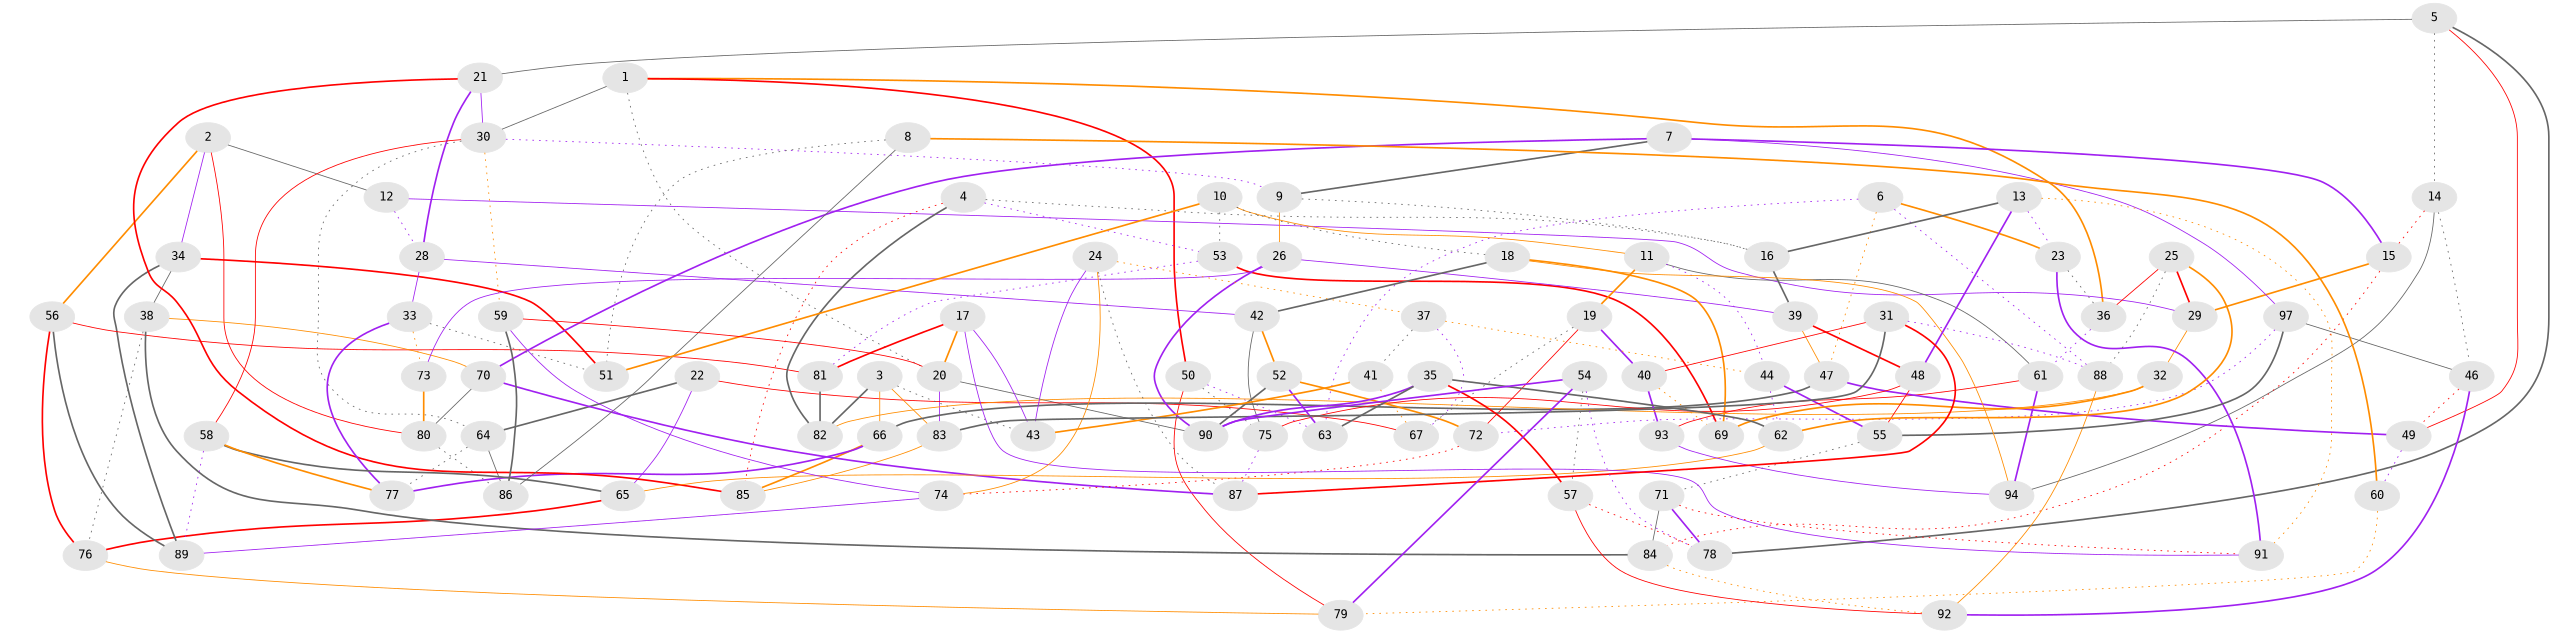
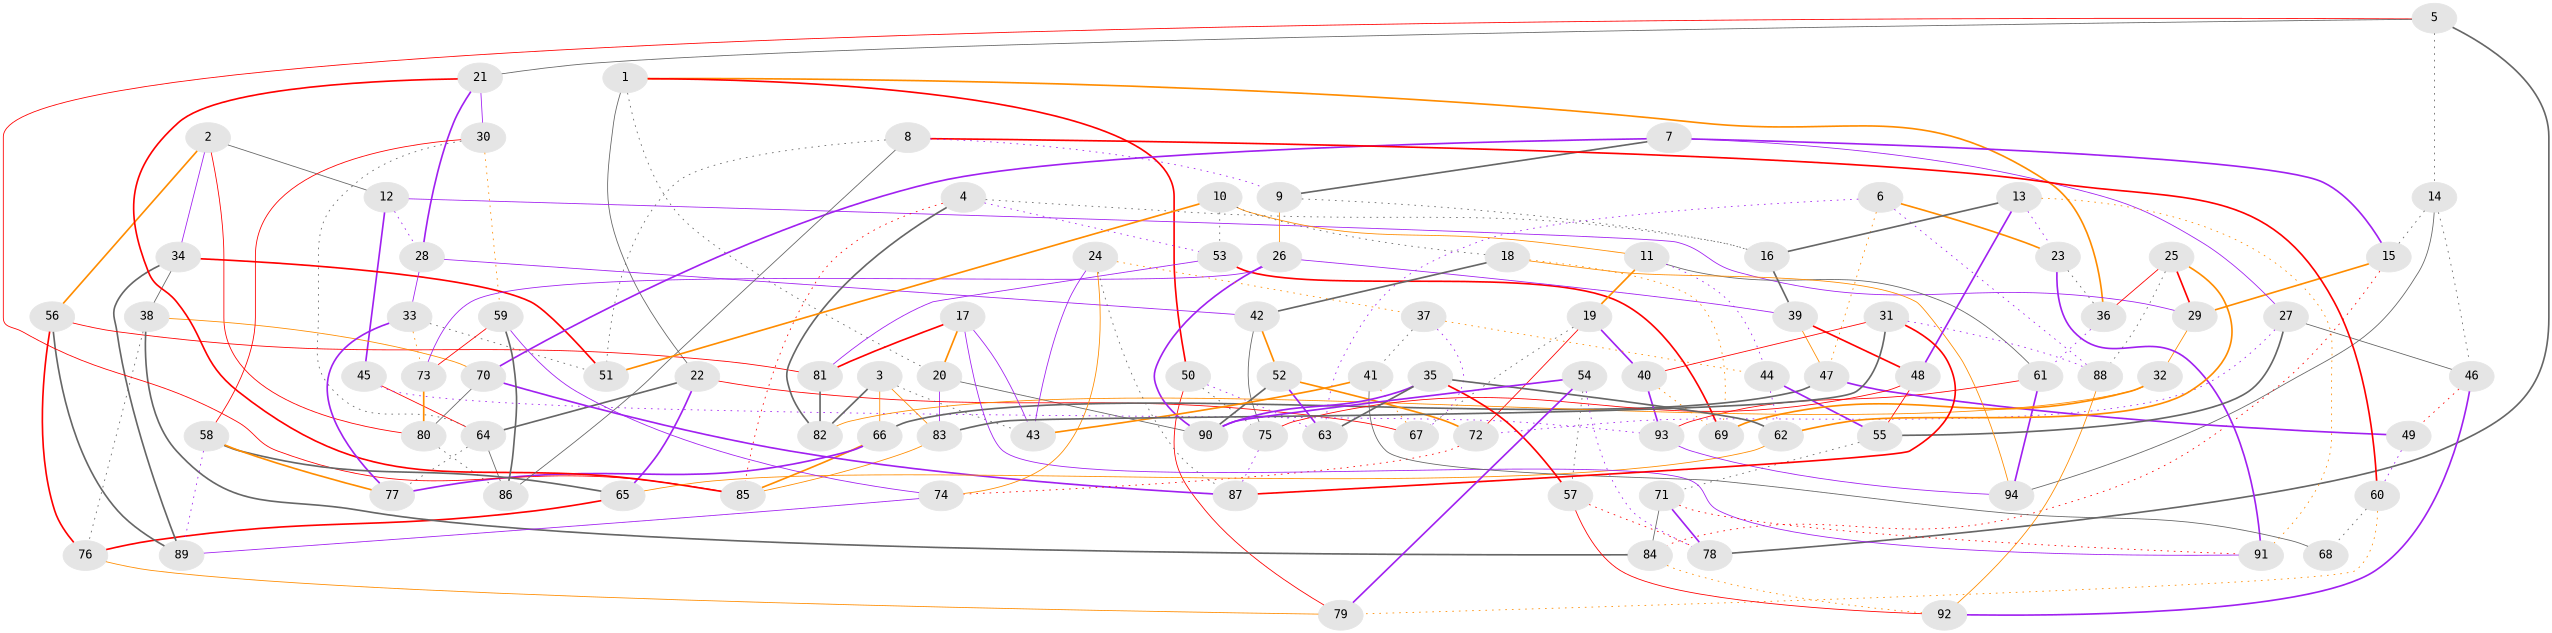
  graph {
    fontname="DejaVu Sans Mono"
    node [color=gray90 fontname="DejaVu Sans Mono" style=filled]
    edge [color=gray40 fontname="DejaVu Sans Mono" style=bold]
    1
    20
    22
    36
    50
    83
    90
    67
    64
    65
    61
    63
    75
    79
    2
    12
    34
    56
    80
    28
    29
+   45
    51
    38
    89
    81
    76
    86
    3
    43
    66
    82
    85
    77
    4
    16
    53
    39
    69
    5
    14
    21
    49
    78
    15
    46
    94
    30
    60
    6
    23
    47
    88
    91
    92
    7
    9
-   27 [label=97]
+   27
    70
    26
    84
    72
    55
    87
    8
+   68
    73
    10
    11
    18
    19
    44
    42
    40
    62
    93
    33
    32
    13
    48
    17
    52
    74
    58
    59
    24
    37
    41
    25
    71
    31
    35
    57
    54
    1 -- 20 [style=dotted]
-   1 -- 30 [style=solid]
+   1 -- 22 [style=solid]
    1 -- 36 [color=darkorange]
    1 -- 50 [color=red]
    20 -- 83 [color=purple style=solid]
    20 -- 90 [style=solid]
    22 -- 67 [color=red style=solid]
    22 -- 64
-   22 -- 65 [color=purple style=solid]
+   22 -- 65 [color=purple]
    36 -- 61 [color=purple style=dotted]
    50 -- 63 [color=purple style=dotted]
    50 -- 75 [style=dotted]
    50 -- 79 [color=red style=solid]
    83 -- 85 [color=darkorange style=solid]
    64 -- 86 [style=solid]
    64 -- 77 [style=dotted]
    65 -- 76 [color=red]
    61 -- 94 [color=purple]
    61 -- 93 [color=red style=solid]
    75 -- 87 [color=purple style=dotted]
    2 -- 12 [style=solid]
    2 -- 34 [color=purple style=solid]
    2 -- 56 [color=darkorange]
    2 -- 80 [color=red style=solid]
    12 -- 28 [color=purple style=dotted]
    12 -- 29 [color=purple style=solid]
+   12 -- 45 [color=purple]
    34 -- 51 [color=red]
    34 -- 38 [style=solid]
    34 -- 89
    56 -- 89
    56 -- 81 [color=red style=solid]
    56 -- 76 [color=red]
    80 -- 86 [style=dotted]
    28 -- 42 [color=purple style=solid]
    28 -- 33 [color=purple style=solid]
    29 -- 32 [color=darkorange style=solid]
+   45 -- 64 [color=red style=solid]
+   45 -- 93 [color=purple style=dotted]
    38 -- 76 [style=dotted]
    38 -- 70 [color=darkorange style=solid]
    38 -- 84
    81 -- 82
    76 -- 79 [color=darkorange style=solid]
    3 -- 83 [color=darkorange style=solid]
    3 -- 43 [style=dotted]
    3 -- 66 [color=darkorange style=solid]
    3 -- 82
    66 -- 85 [color=darkorange]
    66 -- 77 [color=purple]
    4 -- 82
    4 -- 85 [color=red style=dotted]
    4 -- 16 [style=dotted]
    4 -- 53 [color=purple style=dotted]
    16 -- 39
-   53 -- 81 [color=purple style=dotted]
+   53 -- 81 [color=purple style=solid]
    53 -- 69 [color=red]
    39 -- 47 [color=darkorange style=solid]
    39 -- 48 [color=red]
    5 -- 14 [style=dotted]
    5 -- 21 [style=solid]
-   5 -- 49 [color=red style=solid]
+   5 -- 85 [color=red style=solid]
    5 -- 78
-   14 -- 15 [color=red style=dotted]
+   14 -- 15 [style=dotted]
    14 -- 46 [style=dotted]
    14 -- 94 [style=solid]
    21 -- 28 [color=purple]
    21 -- 85 [color=red]
    21 -- 30 [color=purple style=solid]
    49 -- 60 [color=purple style=dotted]
    15 -- 29 [color=darkorange]
    15 -- 84 [color=red style=dotted]
    46 -- 49 [color=red style=dotted]
    46 -- 92 [color=purple]
    30 -- 64 [style=dotted]
    30 -- 58 [color=red style=solid]
    30 -- 59 [color=darkorange style=dotted]
    60 -- 79 [color=darkorange style=dotted]
+   60 -- 68 [style=dotted]
    6 -- 63 [color=purple style=dotted]
    6 -- 23 [color=darkorange]
    6 -- 47 [color=darkorange style=dotted]
    6 -- 88 [color=purple style=dotted]
    23 -- 36 [style=dotted]
    23 -- 91 [color=purple]
    47 -- 66
    47 -- 49 [color=purple]
    88 -- 92 [color=darkorange style=solid]
    7 -- 15 [color=purple]
    7 -- 9
    7 -- 27 [color=purple style=solid]
    7 -- 70 [color=purple]
    9 -- 16 [style=dotted]
    9 -- 26 [color=darkorange style=solid]
    27 -- 46 [style=solid]
    27 -- 72 [color=purple style=dotted]
    27 -- 55
    70 -- 80 [style=solid]
    70 -- 87 [color=purple]
    26 -- 90 [color=purple]
    26 -- 39 [color=purple style=solid]
    26 -- 73 [color=purple style=solid]
    84 -- 92 [color=darkorange style=dotted]
    72 -- 74 [color=red style=dotted]
    55 -- 71 [style=dotted]
    8 -- 51 [style=dotted]
    8 -- 86 [style=solid]
-   8 -- 60 [color=darkorange]
-   30 -- 9 [color=purple style=dotted]
+   8 -- 60 [color=red]
+   8 -- 9 [color=purple style=dotted]
    73 -- 80 [color=darkorange]
    10 -- 51 [color=darkorange]
    10 -- 53 [style=dotted]
    10 -- 11 [color=darkorange style=solid]
    10 -- 18 [style=dotted]
    11 -- 61 [style=solid]
    11 -- 19 [color=darkorange]
    11 -- 44 [color=purple style=dotted]
-   18 -- 69 [color=darkorange]
+   18 -- 69 [color=darkorange style=dotted]
    18 -- 94 [color=darkorange style=solid]
    18 -- 42
    19 -- 67 [style=dotted]
    19 -- 72 [color=red style=solid]
    19 -- 40 [color=purple]
    44 -- 55 [color=purple]
    44 -- 62 [color=purple style=dotted]
    42 -- 75 [style=solid]
    42 -- 52 [color=darkorange]
    40 -- 69 [color=darkorange style=dotted]
    40 -- 93 [color=purple]
    62 -- 65 [color=darkorange style=solid]
    93 -- 94 [color=purple style=solid]
    33 -- 51 [style=dotted]
    33 -- 77 [color=purple]
    33 -- 73 [color=darkorange style=dotted]
    32 -- 82 [color=darkorange style=solid]
    32 -- 69 [color=darkorange]
    13 -- 16
    13 -- 23 [color=purple style=dotted]
    13 -- 91 [color=darkorange style=dotted]
    13 -- 48 [color=purple]
    48 -- 75 [color=red style=solid]
    48 -- 55 [color=red style=solid]
    17 -- 20 [color=darkorange]
    17 -- 81 [color=red]
    17 -- 43 [color=purple style=solid]
    17 -- 91 [color=purple style=solid]
    52 -- 90
    52 -- 63 [color=purple]
    52 -- 72 [color=darkorange]
    74 -- 89 [color=purple style=solid]
    58 -- 65
    58 -- 89 [color=purple style=dotted]
    58 -- 77 [color=darkorange]
    59 -- 86
-   59 -- 20 [color=red style=solid]
+   59 -- 73 [color=red style=solid]
    59 -- 74 [color=purple style=solid]
    24 -- 43 [color=purple style=solid]
    24 -- 87 [style=dotted]
    24 -- 74 [color=darkorange style=solid]
    24 -- 37 [color=darkorange style=dotted]
    37 -- 67 [color=purple style=dotted]
    37 -- 44 [color=darkorange style=dotted]
    37 -- 41 [style=dotted]
    41 -- 67 [color=darkorange style=dotted]
    41 -- 43 [color=darkorange]
+   41 -- 68 [style=solid]
    25 -- 36 [color=red style=solid]
    25 -- 29 [color=red]
    25 -- 88 [style=dotted]
    25 -- 62 [color=darkorange]
    71 -- 78 [color=purple]
    71 -- 91 [color=red style=dotted]
    71 -- 84 [style=solid]
    31 -- 83
    31 -- 88 [color=purple style=dotted]
    31 -- 87 [color=red]
    31 -- 40 [color=red style=solid]
    35 -- 90 [color=purple]
    35 -- 63
    35 -- 62
    35 -- 57 [color=red]
    57 -- 78 [color=red style=dotted]
    57 -- 92 [color=red style=solid]
    54 -- 90 [color=purple]
    54 -- 79 [color=purple]
    54 -- 78 [color=purple style=dotted]
    54 -- 57 [style=dotted]
  }
